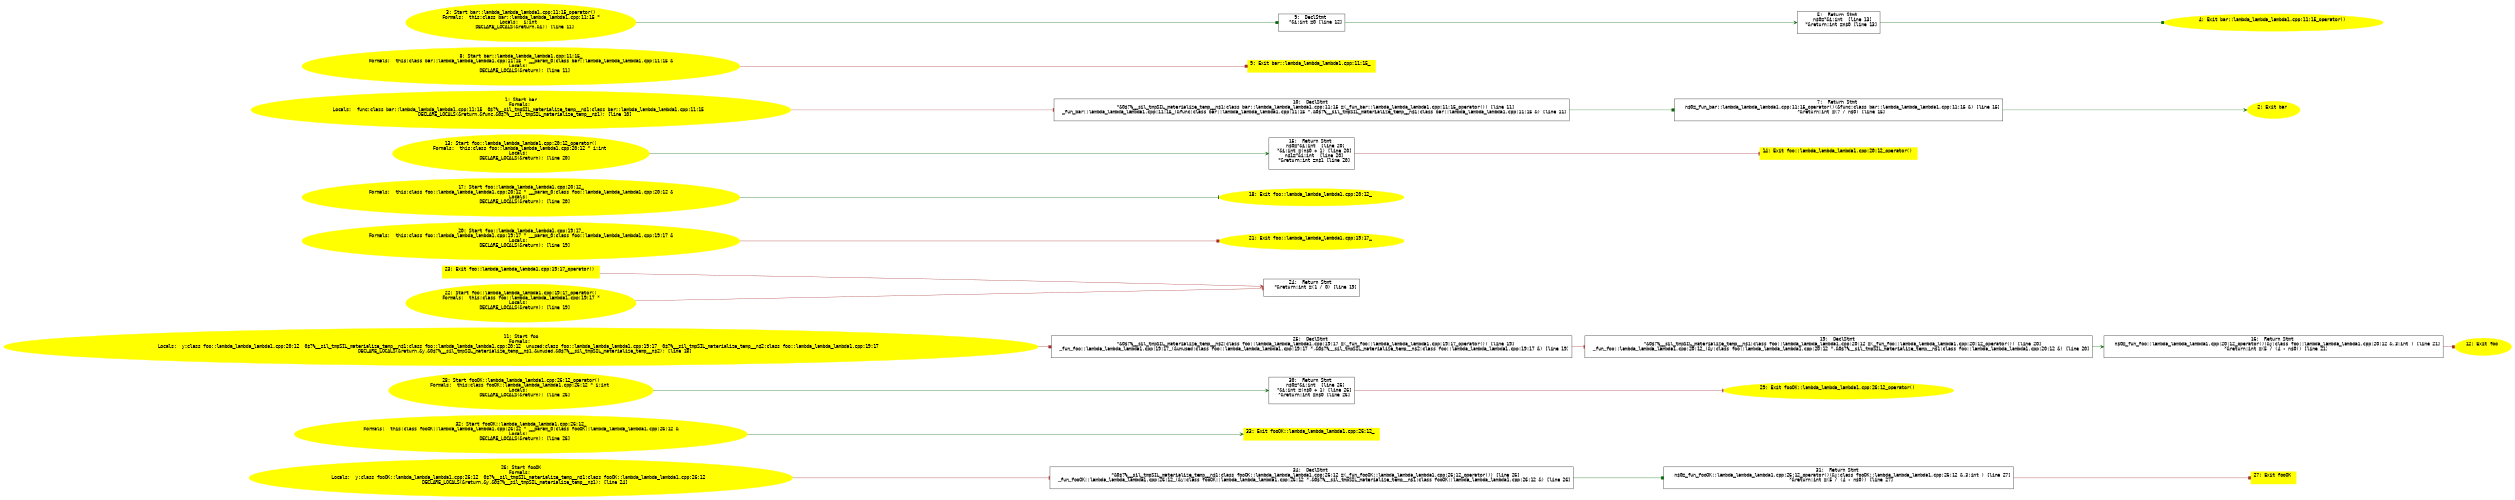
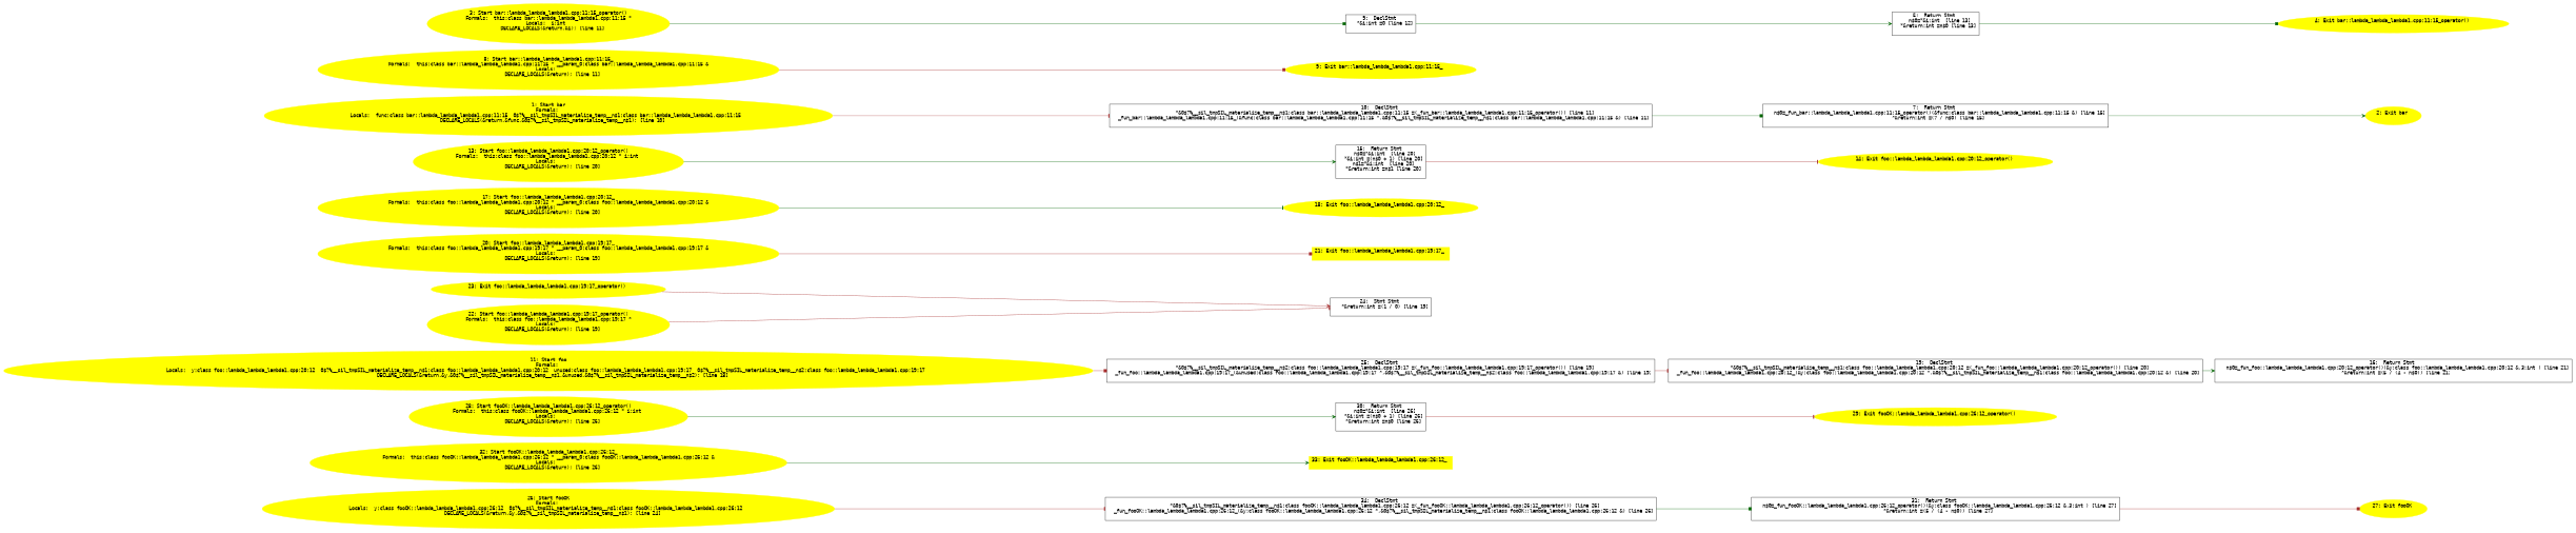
  digraph {
    fontname="DejaVu Sans Mono"
    rankdir=LR
    node [fontname="DejaVu Sans Mono" color=yellow style=filled]
    edge [arrowhead=box color=brown fontname="DejaVu Sans Mono"]
    n1 [label="34:  DeclStmt \n   *&0$?%__sil_tmpSIL_materialize_temp__n$1:class fooOK::lambda_lambda_lambda1.cpp:26:12 =(_fun_fooOK::lambda_lambda_lambda1.cpp:26:12_operator()) [line 26]\n  _fun_fooOK::lambda_lambda_lambda1.cpp:26:12_(&y:class fooOK::lambda_lambda_lambda1.cpp:26:12 *,&0$?%__sil_tmpSIL_materialize_temp__n$1:class fooOK::lambda_lambda_lambda1.cpp:26:12 &) [line 26]\n " shape=box color="" style=""]
    n2 [label="31:  Return Stmt \n   n$0=_fun_fooOK::lambda_lambda_lambda1.cpp:26:12_operator()(&y:class fooOK::lambda_lambda_lambda1.cpp:26:12 &,3:int ) [line 27]\n  *&return:int =(5 / (4 - n$0)) [line 27]\n " shape=box color="" style=""]
-   n3 [label="27: Exit fooOK \n  " shape=box]
+   n3 [label="27: Exit fooOK \n  "]
    n4 [label="33: Exit fooOK::lambda_lambda_lambda1.cpp:26:12_ \n  " shape=box]
    n5 [label="32: Start fooOK::lambda_lambda_lambda1.cpp:26:12_\nFormals:  this:class fooOK::lambda_lambda_lambda1.cpp:26:12 * __param_0:class fooOK::lambda_lambda_lambda1.cpp:26:12 &\nLocals:  \n   DECLARE_LOCALS(&return); [line 26]\n "]
    n6 [label="30:  Return Stmt \n   n$0=*&i:int  [line 26]\n  *&i:int =(n$0 + 1) [line 26]\n  *&return:int =n$0 [line 26]\n " shape=box color="" style=""]
    n7 [label="29: Exit fooOK::lambda_lambda_lambda1.cpp:26:12_operator() \n  "]
    n8 [label="28: Start fooOK::lambda_lambda_lambda1.cpp:26:12_operator()\nFormals:  this:class fooOK::lambda_lambda_lambda1.cpp:26:12 * i:int \nLocals:  \n   DECLARE_LOCALS(&return); [line 26]\n "]
    n9 [label="26: Start fooOK\nFormals: \nLocals:  y:class fooOK::lambda_lambda_lambda1.cpp:26:12  0$?%__sil_tmpSIL_materialize_temp__n$1:class fooOK::lambda_lambda_lambda1.cpp:26:12  \n   DECLARE_LOCALS(&return,&y,&0$?%__sil_tmpSIL_materialize_temp__n$1); [line 24]\n "]
    n10 [label="25:  DeclStmt \n   *&0$?%__sil_tmpSIL_materialize_temp__n$2:class foo::lambda_lambda_lambda1.cpp:19:17 =(_fun_foo::lambda_lambda_lambda1.cpp:19:17_operator()) [line 19]\n  _fun_foo::lambda_lambda_lambda1.cpp:19:17_(&unused:class foo::lambda_lambda_lambda1.cpp:19:17 *,&0$?%__sil_tmpSIL_materialize_temp__n$2:class foo::lambda_lambda_lambda1.cpp:19:17 &) [line 19]\n " shape=box color="" style=""]
    n11 [label="19:  DeclStmt \n   *&0$?%__sil_tmpSIL_materialize_temp__n$1:class foo::lambda_lambda_lambda1.cpp:20:12 =(_fun_foo::lambda_lambda_lambda1.cpp:20:12_operator()) [line 20]\n  _fun_foo::lambda_lambda_lambda1.cpp:20:12_(&y:class foo::lambda_lambda_lambda1.cpp:20:12 *,&0$?%__sil_tmpSIL_materialize_temp__n$1:class foo::lambda_lambda_lambda1.cpp:20:12 &) [line 20]\n " shape=box color="" style=""]
    n12 [label="16:  Return Stmt \n   n$0=_fun_foo::lambda_lambda_lambda1.cpp:20:12_operator()(&y:class foo::lambda_lambda_lambda1.cpp:20:12 &,3:int ) [line 21]\n  *&return:int =(5 / (4 - n$0)) [line 21]\n " shape=box color="" style=""]
-   n13 [label="12: Exit foo \n  "]
-   n14 [label="24:  Return Stmt \n   *&return:int =(1 / 0) [line 19]\n " shape=box color="" style=""]
-   n15 [label="23: Exit foo::lambda_lambda_lambda1.cpp:19:17_operator() \n  " shape=box]
+   n14 [label="24:  Stmt Stmt \n   *&return:int =(1 / 0) [line 19]\n " shape=box color="" style=""]
+   n15 [label="23: Exit foo::lambda_lambda_lambda1.cpp:19:17_operator() \n  "]
    n16 [label="22: Start foo::lambda_lambda_lambda1.cpp:19:17_operator()\nFormals:  this:class foo::lambda_lambda_lambda1.cpp:19:17 *\nLocals:  \n   DECLARE_LOCALS(&return); [line 19]\n "]
-   n17 [label="21: Exit foo::lambda_lambda_lambda1.cpp:19:17_ \n  "]
+   n17 [label="21: Exit foo::lambda_lambda_lambda1.cpp:19:17_ \n  " shape=box]
    n18 [label="20: Start foo::lambda_lambda_lambda1.cpp:19:17_\nFormals:  this:class foo::lambda_lambda_lambda1.cpp:19:17 * __param_0:class foo::lambda_lambda_lambda1.cpp:19:17 &\nLocals:  \n   DECLARE_LOCALS(&return); [line 19]\n "]
    n19 [label="18: Exit foo::lambda_lambda_lambda1.cpp:20:12_ \n  "]
    n20 [label="17: Start foo::lambda_lambda_lambda1.cpp:20:12_\nFormals:  this:class foo::lambda_lambda_lambda1.cpp:20:12 * __param_0:class foo::lambda_lambda_lambda1.cpp:20:12 &\nLocals:  \n   DECLARE_LOCALS(&return); [line 20]\n "]
    n21 [label="15:  Return Stmt \n   n$0=*&i:int  [line 20]\n  *&i:int =(n$0 + 1) [line 20]\n  n$1=*&i:int  [line 20]\n  *&return:int =n$1 [line 20]\n " shape=box color="" style=""]
-   n22 [label="14: Exit foo::lambda_lambda_lambda1.cpp:20:12_operator() \n  " shape=box]
+   n22 [label="14: Exit foo::lambda_lambda_lambda1.cpp:20:12_operator() \n  "]
    n23 [label="13: Start foo::lambda_lambda_lambda1.cpp:20:12_operator()\nFormals:  this:class foo::lambda_lambda_lambda1.cpp:20:12 * i:int \nLocals:  \n   DECLARE_LOCALS(&return); [line 20]\n "]
    n24 [label="11: Start foo\nFormals: \nLocals:  y:class foo::lambda_lambda_lambda1.cpp:20:12  0$?%__sil_tmpSIL_materialize_temp__n$1:class foo::lambda_lambda_lambda1.cpp:20:12  unused:class foo::lambda_lambda_lambda1.cpp:19:17  0$?%__sil_tmpSIL_materialize_temp__n$2:class foo::lambda_lambda_lambda1.cpp:19:17  \n   DECLARE_LOCALS(&return,&y,&0$?%__sil_tmpSIL_materialize_temp__n$1,&unused,&0$?%__sil_tmpSIL_materialize_temp__n$2); [line 18]\n "]
    n25 [label="10:  DeclStmt \n   *&0$?%__sil_tmpSIL_materialize_temp__n$1:class bar::lambda_lambda_lambda1.cpp:11:15 =(_fun_bar::lambda_lambda_lambda1.cpp:11:15_operator()) [line 11]\n  _fun_bar::lambda_lambda_lambda1.cpp:11:15_(&func:class bar::lambda_lambda_lambda1.cpp:11:15 *,&0$?%__sil_tmpSIL_materialize_temp__n$1:class bar::lambda_lambda_lambda1.cpp:11:15 &) [line 11]\n " shape=box color="" style=""]
    n26 [label="7:  Return Stmt \n   n$0=_fun_bar::lambda_lambda_lambda1.cpp:11:15_operator()(&func:class bar::lambda_lambda_lambda1.cpp:11:15 &) [line 15]\n  *&return:int =(7 / n$0) [line 15]\n " shape=box color="" style=""]
    n27 [label="2: Exit bar \n  "]
-   n28 [label="9: Exit bar::lambda_lambda_lambda1.cpp:11:15_ \n  " shape=box]
+   n28 [label="9: Exit bar::lambda_lambda_lambda1.cpp:11:15_ \n  "]
    n29 [label="8: Start bar::lambda_lambda_lambda1.cpp:11:15_\nFormals:  this:class bar::lambda_lambda_lambda1.cpp:11:15 * __param_0:class bar::lambda_lambda_lambda1.cpp:11:15 &\nLocals:  \n   DECLARE_LOCALS(&return); [line 11]\n "]
    n30 [label="9:  DeclStmt \n   *&i:int =0 [line 12]\n " shape=box color="" style=""]
    n31 [label="5:  Return Stmt \n   n$0=*&i:int  [line 13]\n  *&return:int =n$0 [line 13]\n " shape=box color="" style=""]
    n32 [label="4: Exit bar::lambda_lambda_lambda1.cpp:11:15_operator() \n  "]
    n33 [label="3: Start bar::lambda_lambda_lambda1.cpp:11:15_operator()\nFormals:  this:class bar::lambda_lambda_lambda1.cpp:11:15 *\nLocals:  i:int  \n   DECLARE_LOCALS(&return,&i); [line 11]\n "]
    n34 [label="1: Start bar\nFormals: \nLocals:  func:class bar::lambda_lambda_lambda1.cpp:11:15  0$?%__sil_tmpSIL_materialize_temp__n$1:class bar::lambda_lambda_lambda1.cpp:11:15  \n   DECLARE_LOCALS(&return,&func,&0$?%__sil_tmpSIL_materialize_temp__n$1); [line 10]\n "]
    n1 -> n2 [color=darkgreen]
    n2 -> n3
    n5 -> n4 [arrowhead=vee color=darkgreen]
    n6 -> n7 [arrowhead=tee]
    n8 -> n6 [arrowhead=vee color=darkgreen]
    n9 -> n1 [arrowhead=tee]
    n10 -> n11 [arrowhead=tee]
    n11 -> n12 [arrowhead=vee color=darkgreen]
-   n12 -> n13
    n15 -> n14 [arrowhead=vee]
    n16 -> n14 [arrowhead=tee]
    n18 -> n17
    n20 -> n19 [arrowhead=tee color=darkgreen]
    n21 -> n22 [arrowhead=tee]
    n23 -> n21 [arrowhead=vee color=darkgreen]
    n24 -> n10
    n25 -> n26 [color=darkgreen]
    n26 -> n27 [arrowhead=vee color=darkgreen]
    n29 -> n28
    n30 -> n31 [arrowhead=vee color=darkgreen]
    n31 -> n32 [color=darkgreen]
    n33 -> n30 [color=darkgreen]
    n34 -> n25 [arrowhead=tee]
  }
